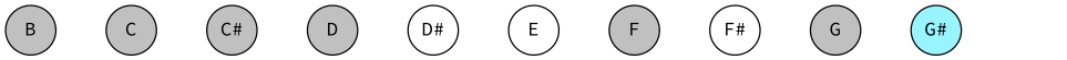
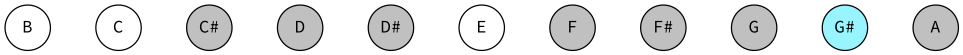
  graph {
    fontname="Source Code Pro"
    mindist=.1
    rankdir=LR
    node [fillcolor=gray fontname="Source Code Pro" margin=0 shape=circle style=filled]
    edge [fontname="Source Code Pro" style=invis]
    E [fillcolor=white]
    F
-   "F#" [fillcolor=white]
+   "F#"
    G
    "G#" [fillcolor=cadetblue1]
-   B
-   C
+   A
+   B [fillcolor=white]
+   C [fillcolor=white]
    "C#"
    D
-   "D#" [fillcolor=white]
+   "D#"
    subgraph sub_1 {
      E
      F
      "F#"
      G
      "G#"
+     A
      B
      C
      "C#"
      D
      "D#"
    }
    E -- F
    F -- "F#"
    "F#" -- G
    G -- "G#"
+   "G#" -- A
    B -- C
    C -- "C#"
    "C#" -- D
    D -- "D#"
    "D#" -- E
  }
